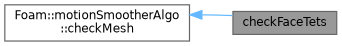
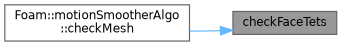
  digraph {
    rankdir=RL
    node [fontname=Helvetica fontsize=10 shape=box style=filled]
    n1 [color=gray40 fillcolor=grey60 fontcolor=black height=0.2 label=checkFaceTets width=0.4]
    n2 [color=grey40 fillcolor=white height=0.2 label="Foam::motionSmootherAlgo\l::checkMesh" width=0.4]
-   n2 -> n1 [color=steelblue1 dir=back fontname=Helvetica fontsize=10 labelfontname=Helvetica labelfontsize=10 style=solid]
+   n1 -> n2 [color=steelblue1 dir=back fontname=Helvetica fontsize=10 labelfontname=Helvetica labelfontsize=10 style=solid]
  }
